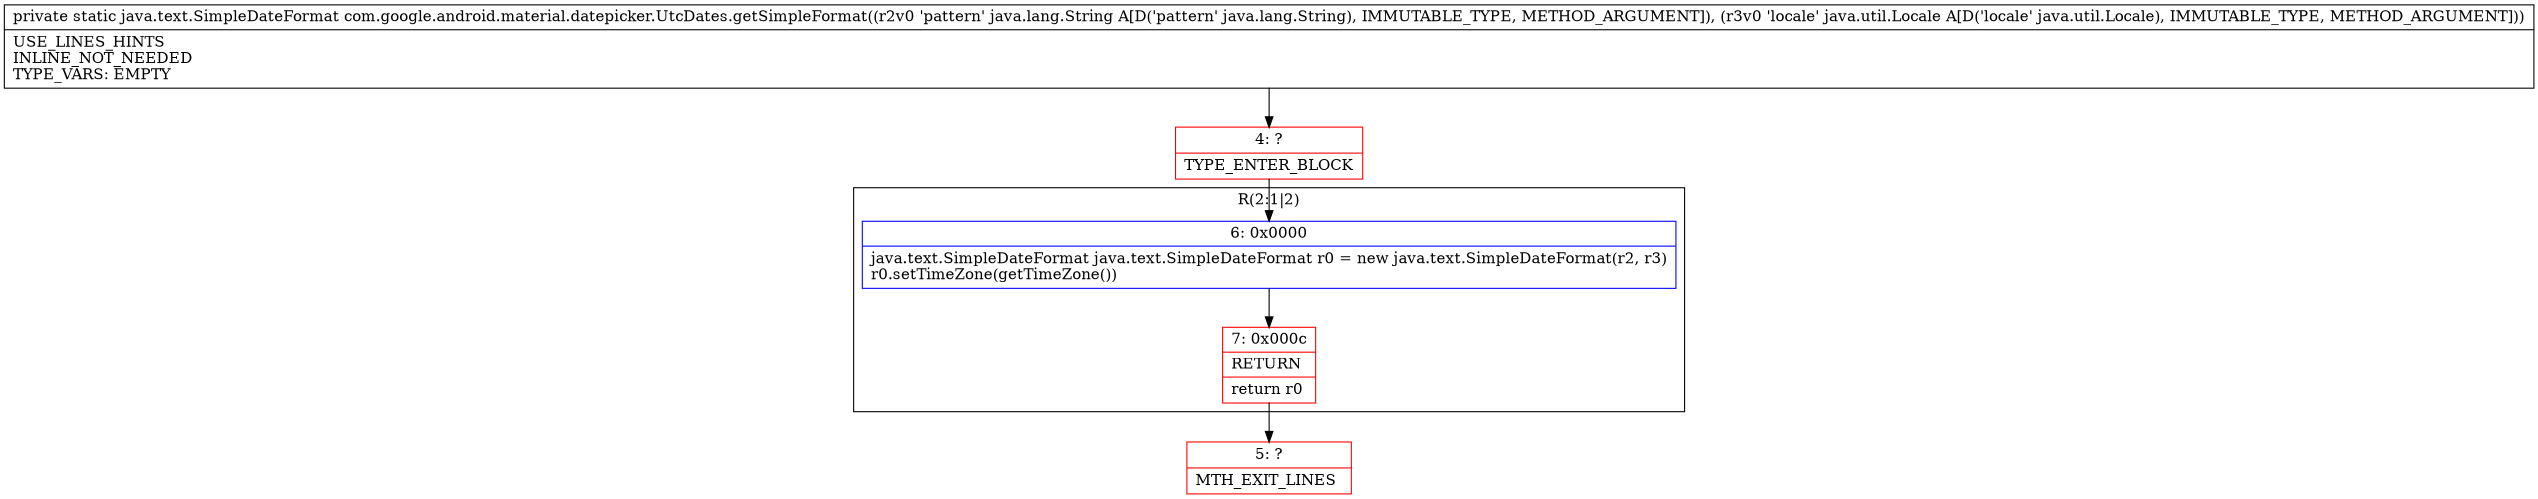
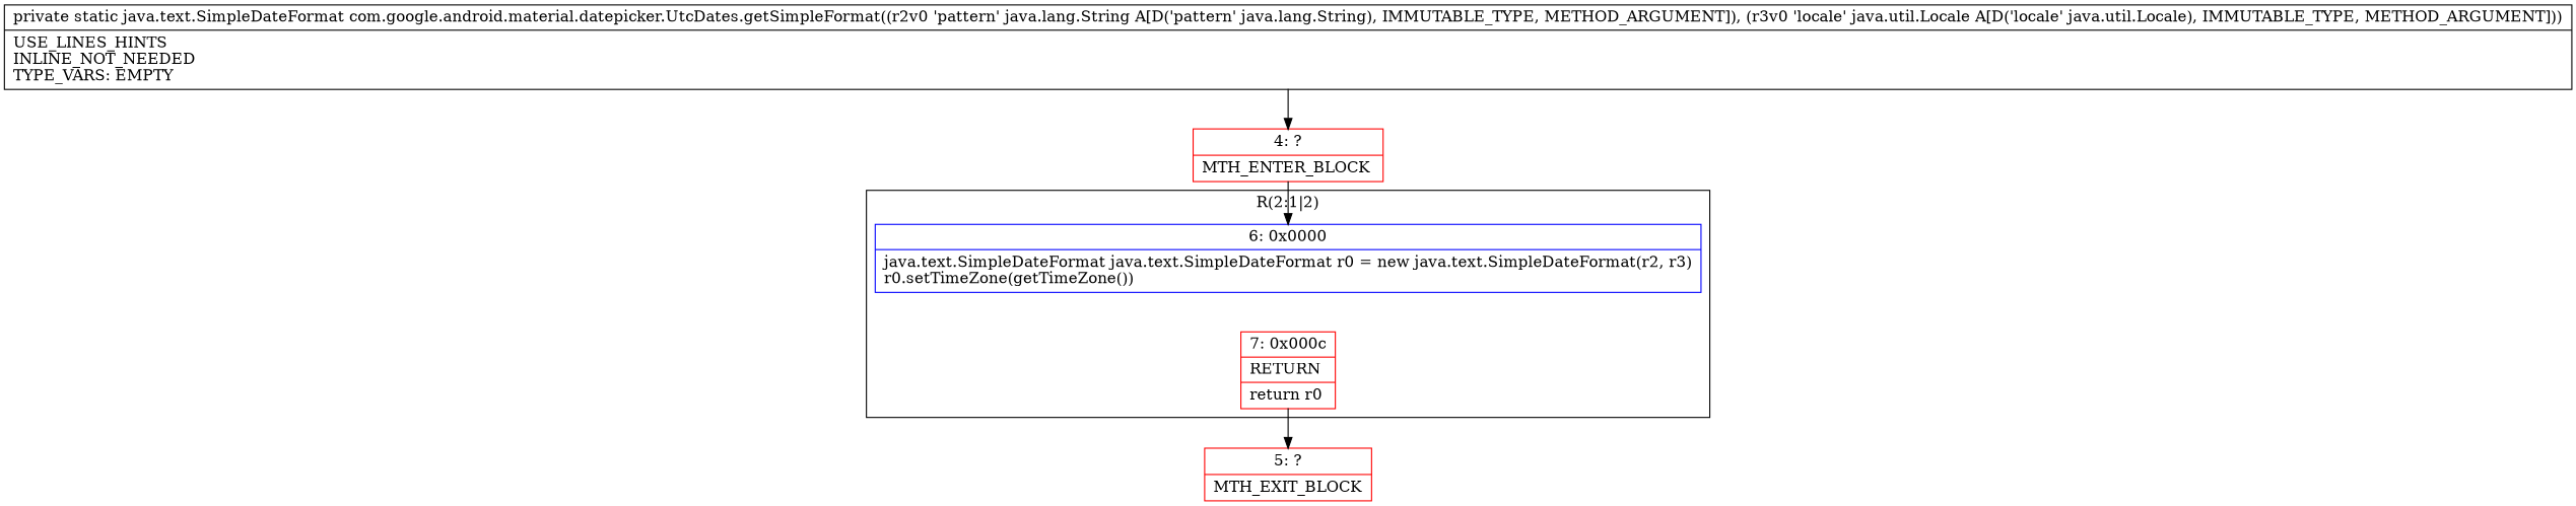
  digraph {
    node [color=red shape=record]
    n1 [color=blue label="{6\:\ 0x0000|java.text.SimpleDateFormat java.text.SimpleDateFormat r0 = new java.text.SimpleDateFormat(r2, r3)\lr0.setTimeZone(getTimeZone())\l}"]
    n2 [label="{7\:\ 0x000c|RETURN\l|return r0\l}"]
-   n3 [label="{5\:\ ?|MTH_EXIT_LINES\l}"]
-   n4 [label="{4\:\ ?|TYPE_ENTER_BLOCK\l}"]
+   n3 [label="{5\:\ ?|MTH_EXIT_BLOCK\l}"]
+   n4 [label="{4\:\ ?|MTH_ENTER_BLOCK\l}"]
    n5 [label="{private static java.text.SimpleDateFormat com.google.android.material.datepicker.UtcDates.getSimpleFormat((r2v0 'pattern' java.lang.String A[D('pattern' java.lang.String), IMMUTABLE_TYPE, METHOD_ARGUMENT]), (r3v0 'locale' java.util.Locale A[D('locale' java.util.Locale), IMMUTABLE_TYPE, METHOD_ARGUMENT]))  | USE_LINES_HINTS\lINLINE_NOT_NEEDED\lTYPE_VARS: EMPTY\l}" color=""]
    subgraph cluster_1 {
      label="R(2:1|2)"
      n1
      n2
    }
-   n1 -> n2
    n2 -> n3
    n4 -> n1
    n5 -> n4
  }
